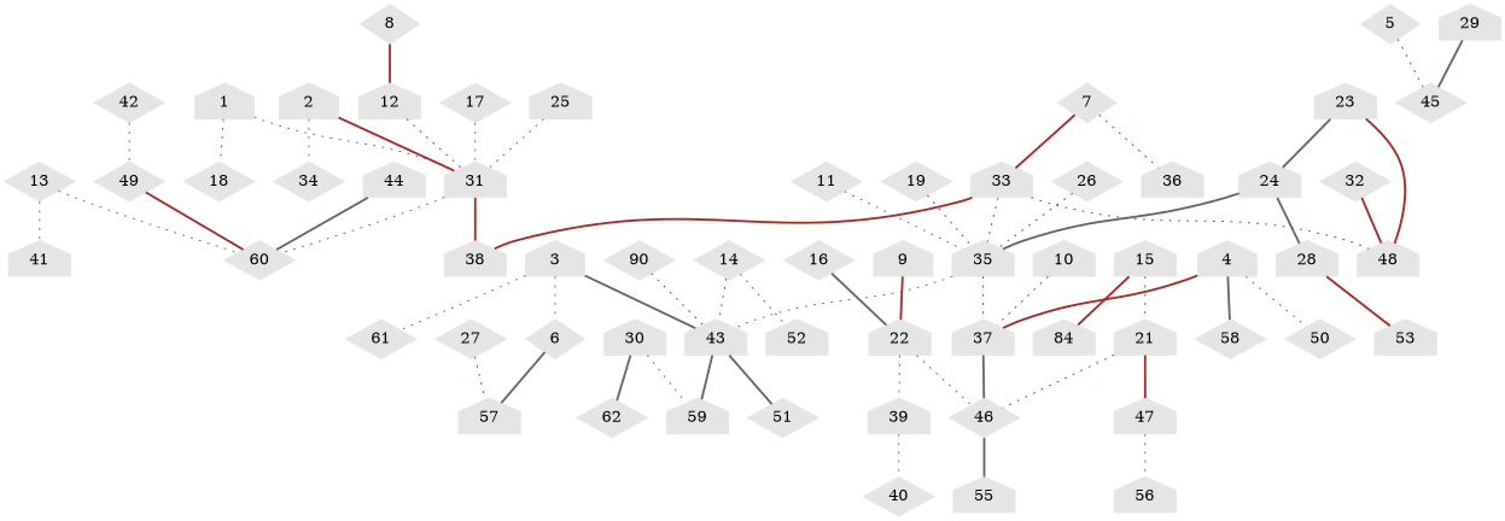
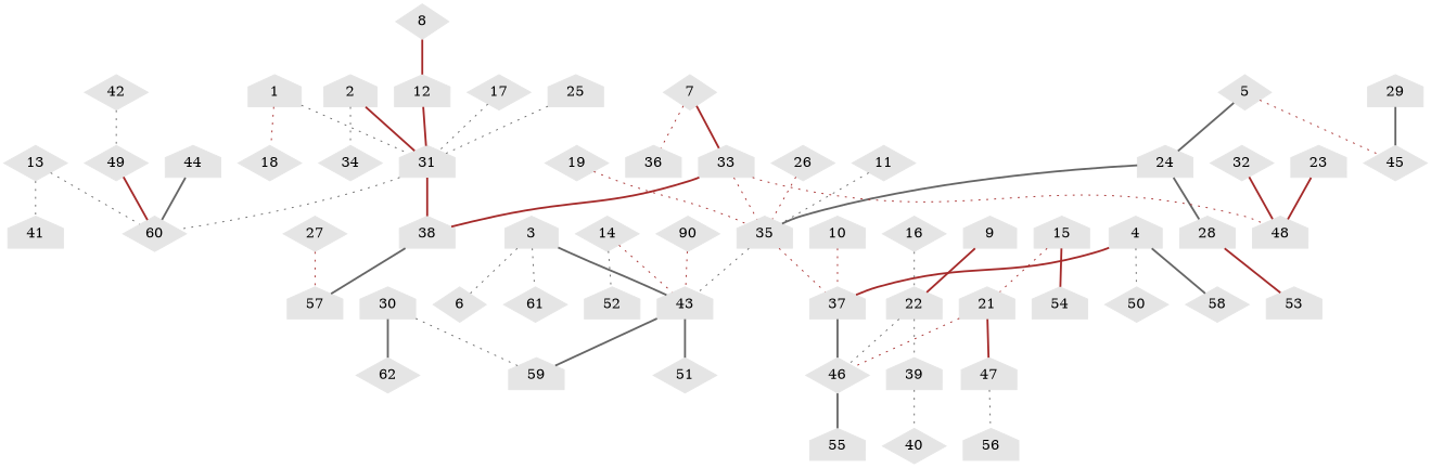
  graph {
    node [color=gray90 shape=house style=filled]
    edge [color=gray40 style=dotted weight=1.0]
    18 [shape=diamond]
    1
    31
    60 [shape=diamond]
    38
    2
    34 [shape=diamond]
    6 [shape=diamond]
    3
    43
    61 [shape=diamond]
    57
    59
    51 [shape=diamond]
    4
    37
    50 [shape=diamond]
    58 [shape=diamond]
    46 [shape=diamond]
    5 [shape=diamond]
    24
    45 [shape=diamond]
    35
    28
    7 [shape=diamond]
    33
    36
    48
    8 [shape=diamond]
    12
    9
    22
    39
    10
    11 [shape=diamond]
    13 [shape=diamond]
    41
    14 [shape=diamond]
    52
    15
    21
-   54 [label=84]
+   54
    47
    16 [shape=diamond]
    17 [shape=diamond]
    19 [shape=diamond]
    n47 [label=90 shape=diamond]
    55
    56
    40 [shape=diamond]
    23
    53
    25
    26 [shape=diamond]
    27 [shape=diamond]
    29
    30
    62 [shape=diamond]
    32 [shape=diamond]
    42 [shape=diamond]
    49 [shape=diamond]
    44
    1 -- 18 [color=brown]
    1 -- 31
    31 -- 60
    31 -- 38 [color=brown style=bold]
    2 -- 31 [color=brown style=bold]
    2 -- 34
-   6 -- 57 [style=bold]
+   38 -- 57 [style=bold]
    3 -- 6
    3 -- 43 [style=bold]
    3 -- 61
    43 -- 59 [style=bold]
    43 -- 51 [style=bold]
    4 -- 37 [color=brown style=bold]
    4 -- 50
    4 -- 58 [style=bold]
    37 -- 46 [style=bold]
    46 -- 55 [style=bold]
-   23 -- 24 [style=bold]
+   5 -- 24 [style=bold]
    5 -- 45 [color=brown]
    24 -- 35 [style=bold]
    24 -- 28 [style=bold]
    35 -- 43
    35 -- 37 [color=brown]
    28 -- 53 [color=brown style=bold]
    7 -- 33 [color=brown style=bold]
    7 -- 36 [color=brown]
    33 -- 38 [color=brown style=bold]
    33 -- 35 [color=brown]
    33 -- 48 [color=brown]
    8 -- 12 [color=brown style=bold]
-   12 -- 31 [color=brown]
+   12 -- 31 [color=brown style=bold]
    9 -- 22 [color=brown style=bold]
    22 -- 46
    22 -- 39
    39 -- 40
    10 -- 37 [color=brown]
    11 -- 35
    13 -- 60
    13 -- 41
    14 -- 43 [color=brown]
    14 -- 52
    15 -- 21 [color=brown]
    15 -- 54 [color=brown style=bold]
    21 -- 46 [color=brown]
    21 -- 47 [color=brown style=bold]
    47 -- 56
-   16 -- 22 [style=bold]
+   16 -- 22
    17 -- 31
    19 -- 35 [color=brown]
    n47 -- 43 [color=brown]
    23 -- 48 [color=brown style=bold]
    25 -- 31
    26 -- 35 [color=brown]
    27 -- 57 [color=brown]
    29 -- 45 [style=bold]
    30 -- 59
    30 -- 62 [style=bold]
    32 -- 48 [color=brown style=bold]
    42 -- 49
    49 -- 60 [color=brown style=bold]
    44 -- 60 [style=bold]
  }
